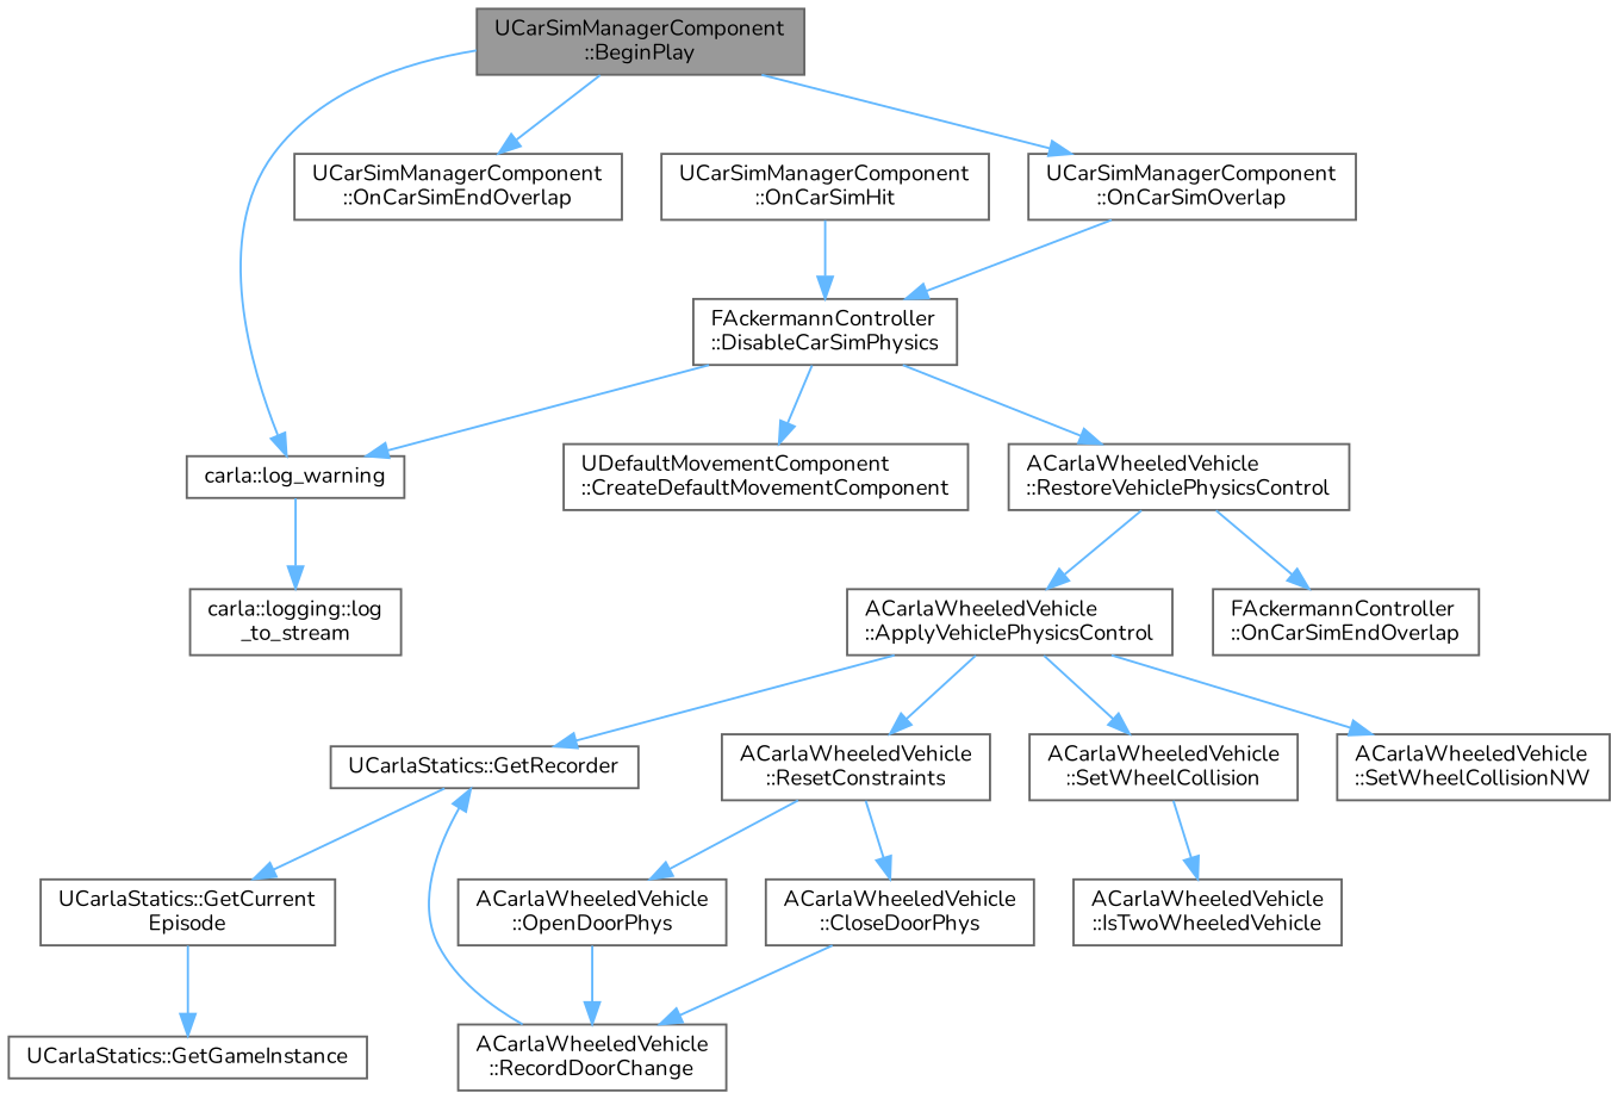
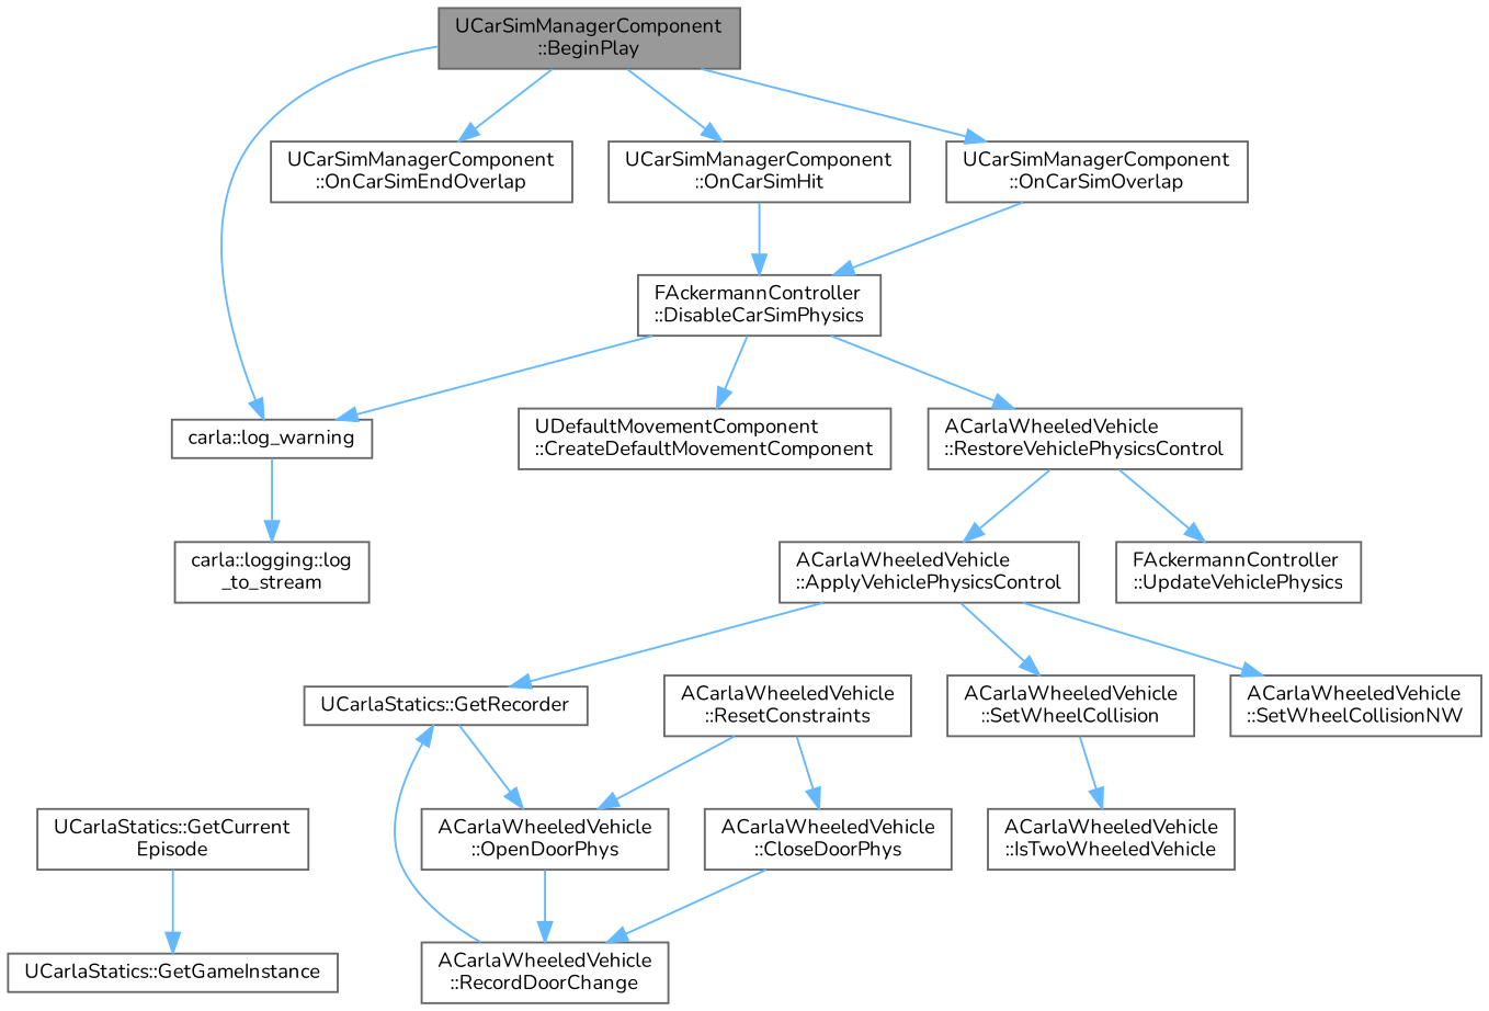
  digraph {
    fontname=Nunito
    rankdir=TB
    node [color=grey40 fillcolor=white fontname=Nunito fontsize=10 shape=box style=filled]
    edge [color=steelblue1 fontname=Nunito fontsize=10 labelfontname=Helvetica labelfontsize=10 style=solid]
    n1 [color=gray40 fillcolor=grey60 fontcolor=black height=0.2 label="UCarSimManagerComponent\l::BeginPlay" width=0.4]
    n2 [height=0.2 label="carla::log_warning" width=0.4]
    n3 [height=0.2 label="UCarSimManagerComponent\l::OnCarSimEndOverlap" width=0.4]
    n4 [height=0.2 label="UCarSimManagerComponent\l::OnCarSimHit" width=0.4]
    n5 [height=0.2 label="UCarSimManagerComponent\l::OnCarSimOverlap" width=0.4]
    n6 [height=0.2 label="carla::logging::log\l_to_stream" width=0.4]
    n7 [height=0.2 label="FAckermannController\l::DisableCarSimPhysics" width=0.4]
    n8 [height=0.2 label="UDefaultMovementComponent\l::CreateDefaultMovementComponent" width=0.4]
    n9 [height=0.2 label="ACarlaWheeledVehicle\l::RestoreVehiclePhysicsControl" width=0.4]
    n10 [height=0.2 label="ACarlaWheeledVehicle\l::ApplyVehiclePhysicsControl" width=0.4]
-   n11 [height=0.2 label="FAckermannController\l::OnCarSimEndOverlap" width=0.4]
+   n11 [height=0.2 label="FAckermannController\l::UpdateVehiclePhysics" width=0.4]
    n12 [height=0.2 label="UCarlaStatics::GetRecorder" width=0.4]
    n13 [height=0.2 label="ACarlaWheeledVehicle\l::ResetConstraints" width=0.4]
    n14 [height=0.2 label="ACarlaWheeledVehicle\l::SetWheelCollision" width=0.4]
    n15 [height=0.2 label="ACarlaWheeledVehicle\l::SetWheelCollisionNW" width=0.4]
    n16 [height=0.2 label="UCarlaStatics::GetCurrent\lEpisode" width=0.4]
    n17 [height=0.2 label="ACarlaWheeledVehicle\l::CloseDoorPhys" width=0.4]
    n18 [height=0.2 label="ACarlaWheeledVehicle\l::OpenDoorPhys" width=0.4]
    n19 [height=0.2 label="ACarlaWheeledVehicle\l::IsTwoWheeledVehicle" width=0.4]
    n20 [height=0.2 label="UCarlaStatics::GetGameInstance" width=0.4]
    n21 [height=0.2 label="ACarlaWheeledVehicle\l::RecordDoorChange" width=0.4]
    n1 -> n2
    n1 -> n3
+   n1 -> n4
    n1 -> n5
    n2 -> n6
    n4 -> n7
    n5 -> n7
    n7 -> n2
    n7 -> n8
    n7 -> n9
    n9 -> n10
    n9 -> n11
    n10 -> n12
-   n10 -> n13
    n10 -> n14
    n10 -> n15
-   n12 -> n16
+   n12 -> n18
    n13 -> n17
    n13 -> n18
    n14 -> n19
    n16 -> n20
    n17 -> n21
    n18 -> n21
    n21 -> n12
  }
